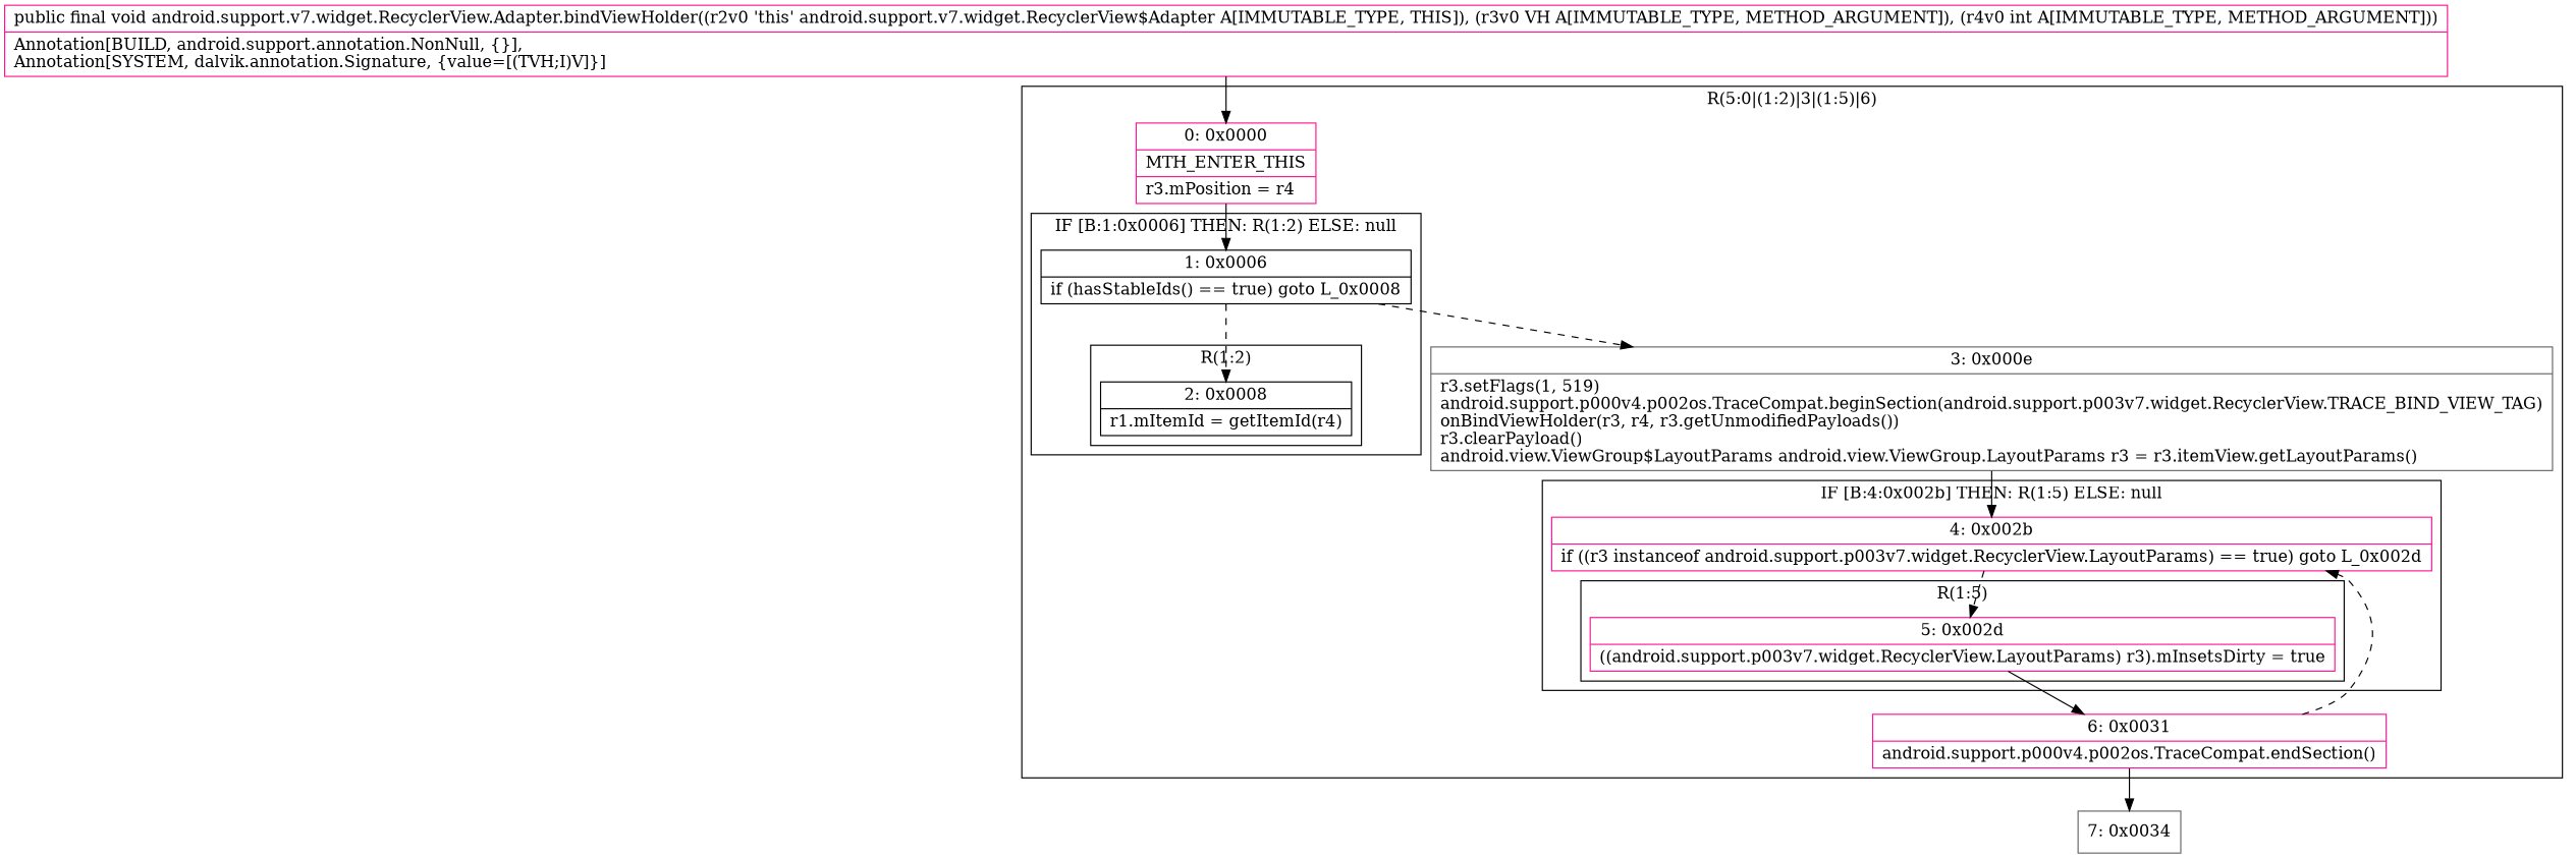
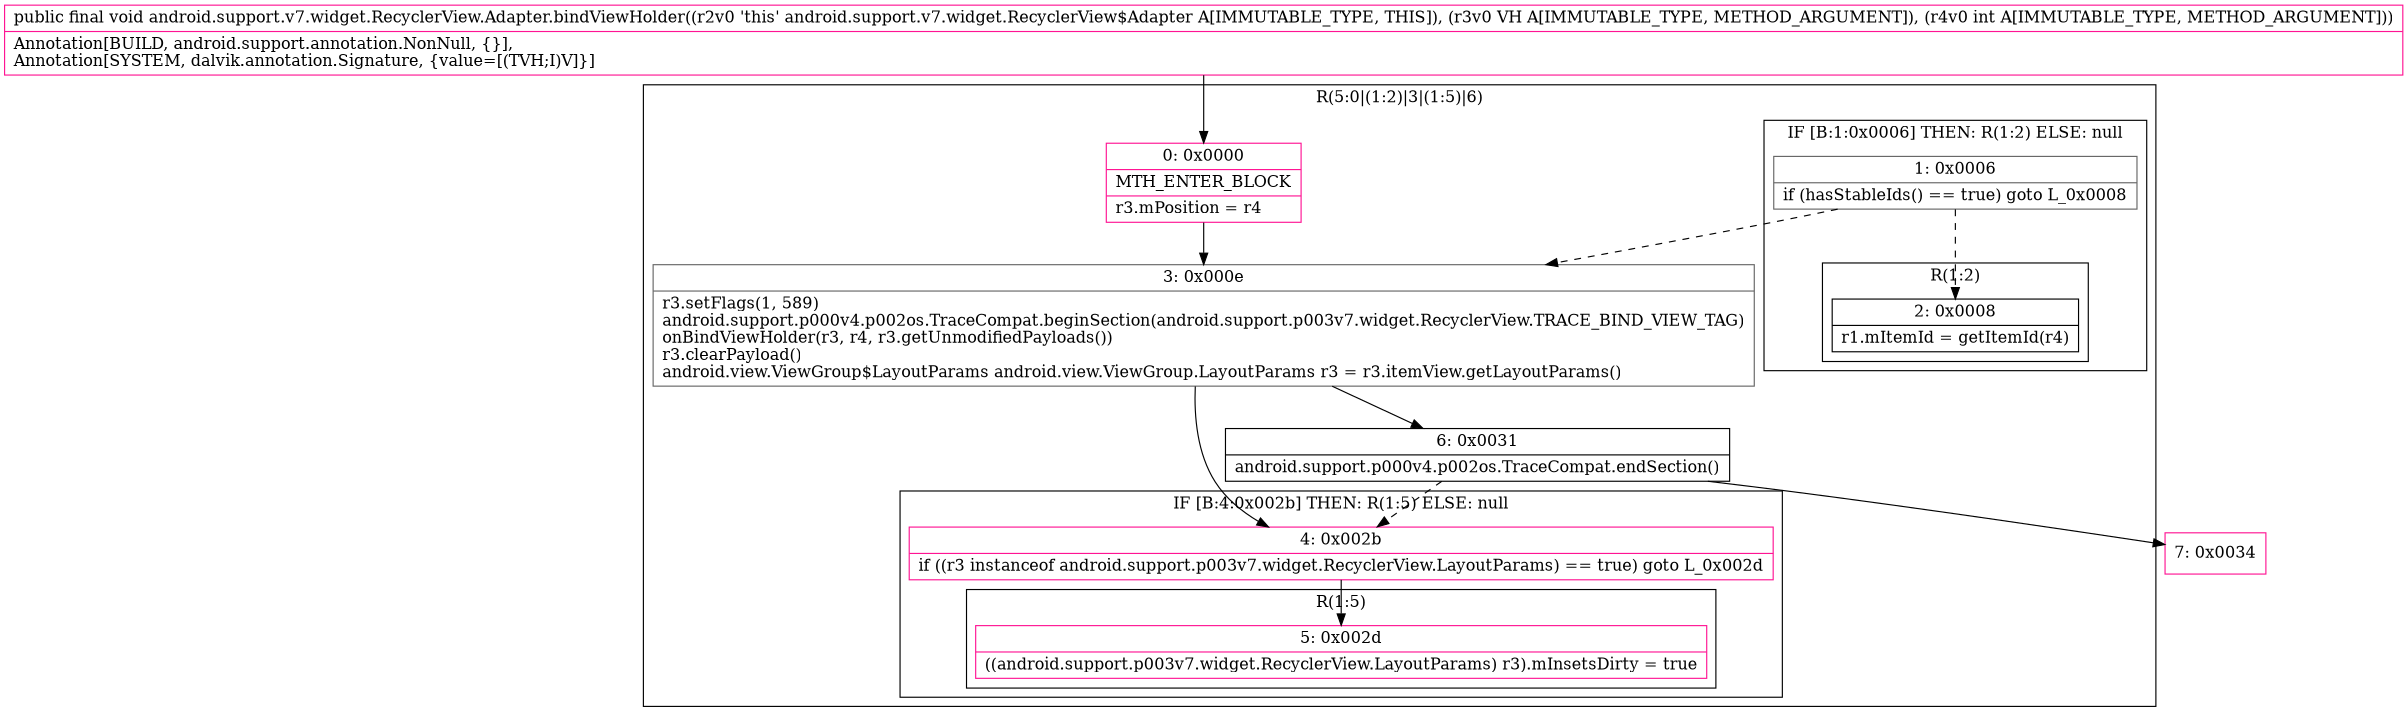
  digraph {
    node [color=deeppink shape=record]
    n1 [color=black label="{2\:\ 0x0008|r1.mItemId = getItemId(r4)\l}"]
-   n2 [color=black label="{1\:\ 0x0006|if (hasStableIds() == true) goto L_0x0008\l}"]
+   n2 [color=gray40 label="{1\:\ 0x0006|if (hasStableIds() == true) goto L_0x0008\l}"]
    n3 [label="{5\:\ 0x002d|((android.support.p003v7.widget.RecyclerView.LayoutParams) r3).mInsetsDirty = true\l}"]
    n4 [label="{4\:\ 0x002b|if ((r3 instanceof android.support.p003v7.widget.RecyclerView.LayoutParams) == true) goto L_0x002d\l}"]
-   n5 [label="{0\:\ 0x0000|MTH_ENTER_THIS\l|r3.mPosition = r4\l}"]
-   n6 [color=gray40 label="{3\:\ 0x000e|r3.setFlags(1, 519)\landroid.support.p000v4.p002os.TraceCompat.beginSection(android.support.p003v7.widget.RecyclerView.TRACE_BIND_VIEW_TAG)\lonBindViewHolder(r3, r4, r3.getUnmodifiedPayloads())\lr3.clearPayload()\landroid.view.ViewGroup$LayoutParams android.view.ViewGroup.LayoutParams r3 = r3.itemView.getLayoutParams()\l}"]
-   n7 [label="{6\:\ 0x0031|android.support.p000v4.p002os.TraceCompat.endSection()\l}"]
-   n8 [color=gray40 label="{7\:\ 0x0034}"]
+   n5 [label="{0\:\ 0x0000|MTH_ENTER_BLOCK\l|r3.mPosition = r4\l}"]
+   n6 [color=gray40 label="{3\:\ 0x000e|r3.setFlags(1, 589)\landroid.support.p000v4.p002os.TraceCompat.beginSection(android.support.p003v7.widget.RecyclerView.TRACE_BIND_VIEW_TAG)\lonBindViewHolder(r3, r4, r3.getUnmodifiedPayloads())\lr3.clearPayload()\landroid.view.ViewGroup$LayoutParams android.view.ViewGroup.LayoutParams r3 = r3.itemView.getLayoutParams()\l}"]
+   n7 [color=black label="{6\:\ 0x0031|android.support.p000v4.p002os.TraceCompat.endSection()\l}"]
+   n8 [label="{7\:\ 0x0034}"]
    n9 [label="{public final void android.support.v7.widget.RecyclerView.Adapter.bindViewHolder((r2v0 'this' android.support.v7.widget.RecyclerView$Adapter A[IMMUTABLE_TYPE, THIS]), (r3v0 VH A[IMMUTABLE_TYPE, METHOD_ARGUMENT]), (r4v0 int A[IMMUTABLE_TYPE, METHOD_ARGUMENT]))  | Annotation[BUILD, android.support.annotation.NonNull, \{\}], \lAnnotation[SYSTEM, dalvik.annotation.Signature, \{value=[(TVH;I)V]\}]\l}"]
    subgraph cluster_1 {
      label="R(5:0|(1:2)|3|(1:5)|6)"
      n5
      n6
      n7
      subgraph cluster_2 {
        label="IF [B:1:0x0006] THEN: R(1:2) ELSE: null"
        n2
        subgraph cluster_3 {
          label="R(1:2)"
          n1
        }
      }
      subgraph cluster_4 {
        label="IF [B:4:0x002b] THEN: R(1:5) ELSE: null"
        n4
        subgraph cluster_5 {
          label="R(1:5)"
          n3
        }
      }
    }
    n2 -> n1 [style=dashed]
    n2 -> n6 [style=dashed]
-   n3 -> n7
-   n4 -> n3 [style=dashed]
-   n5 -> n2
+   n6 -> n7
+   n4 -> n3
+   n5 -> n6
    n6 -> n4
    n7 -> n4 [style=dashed]
    n7 -> n8
    n9 -> n5
  }
